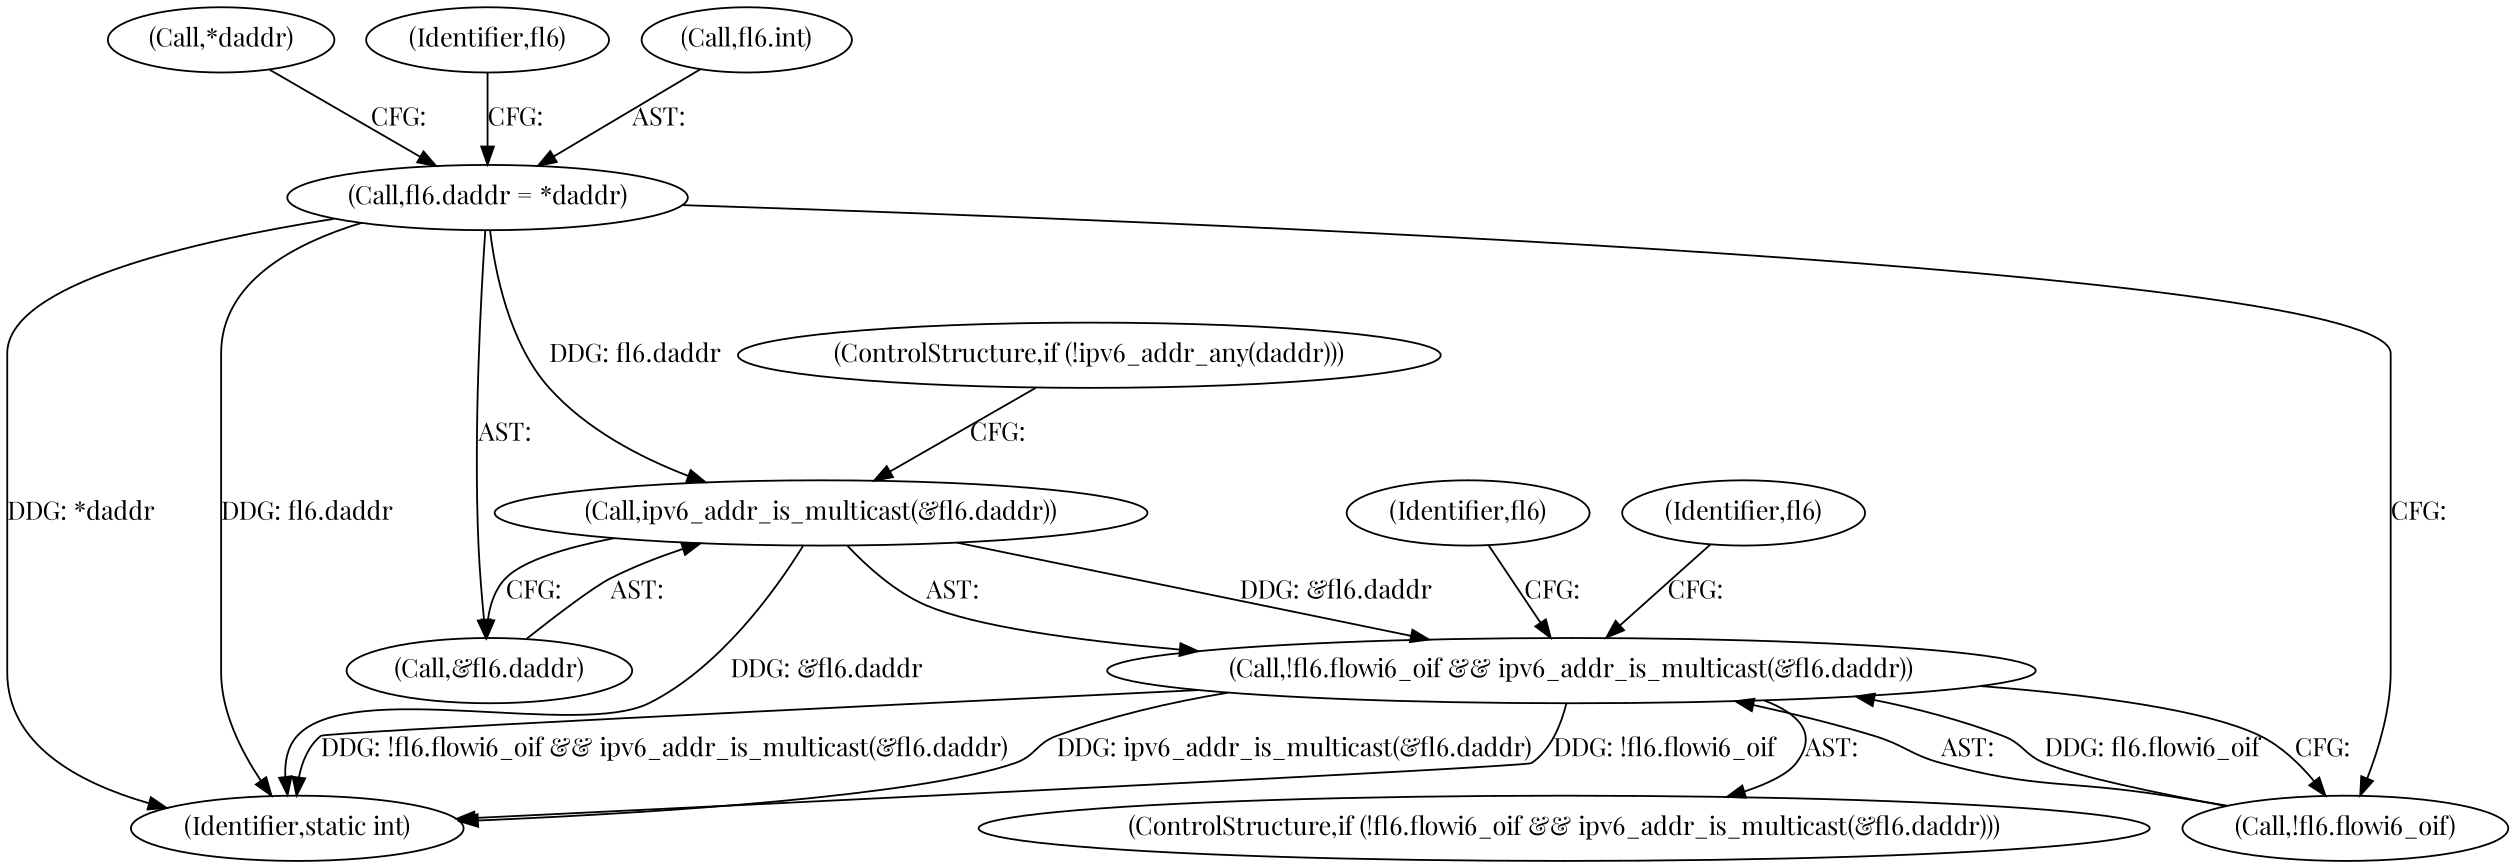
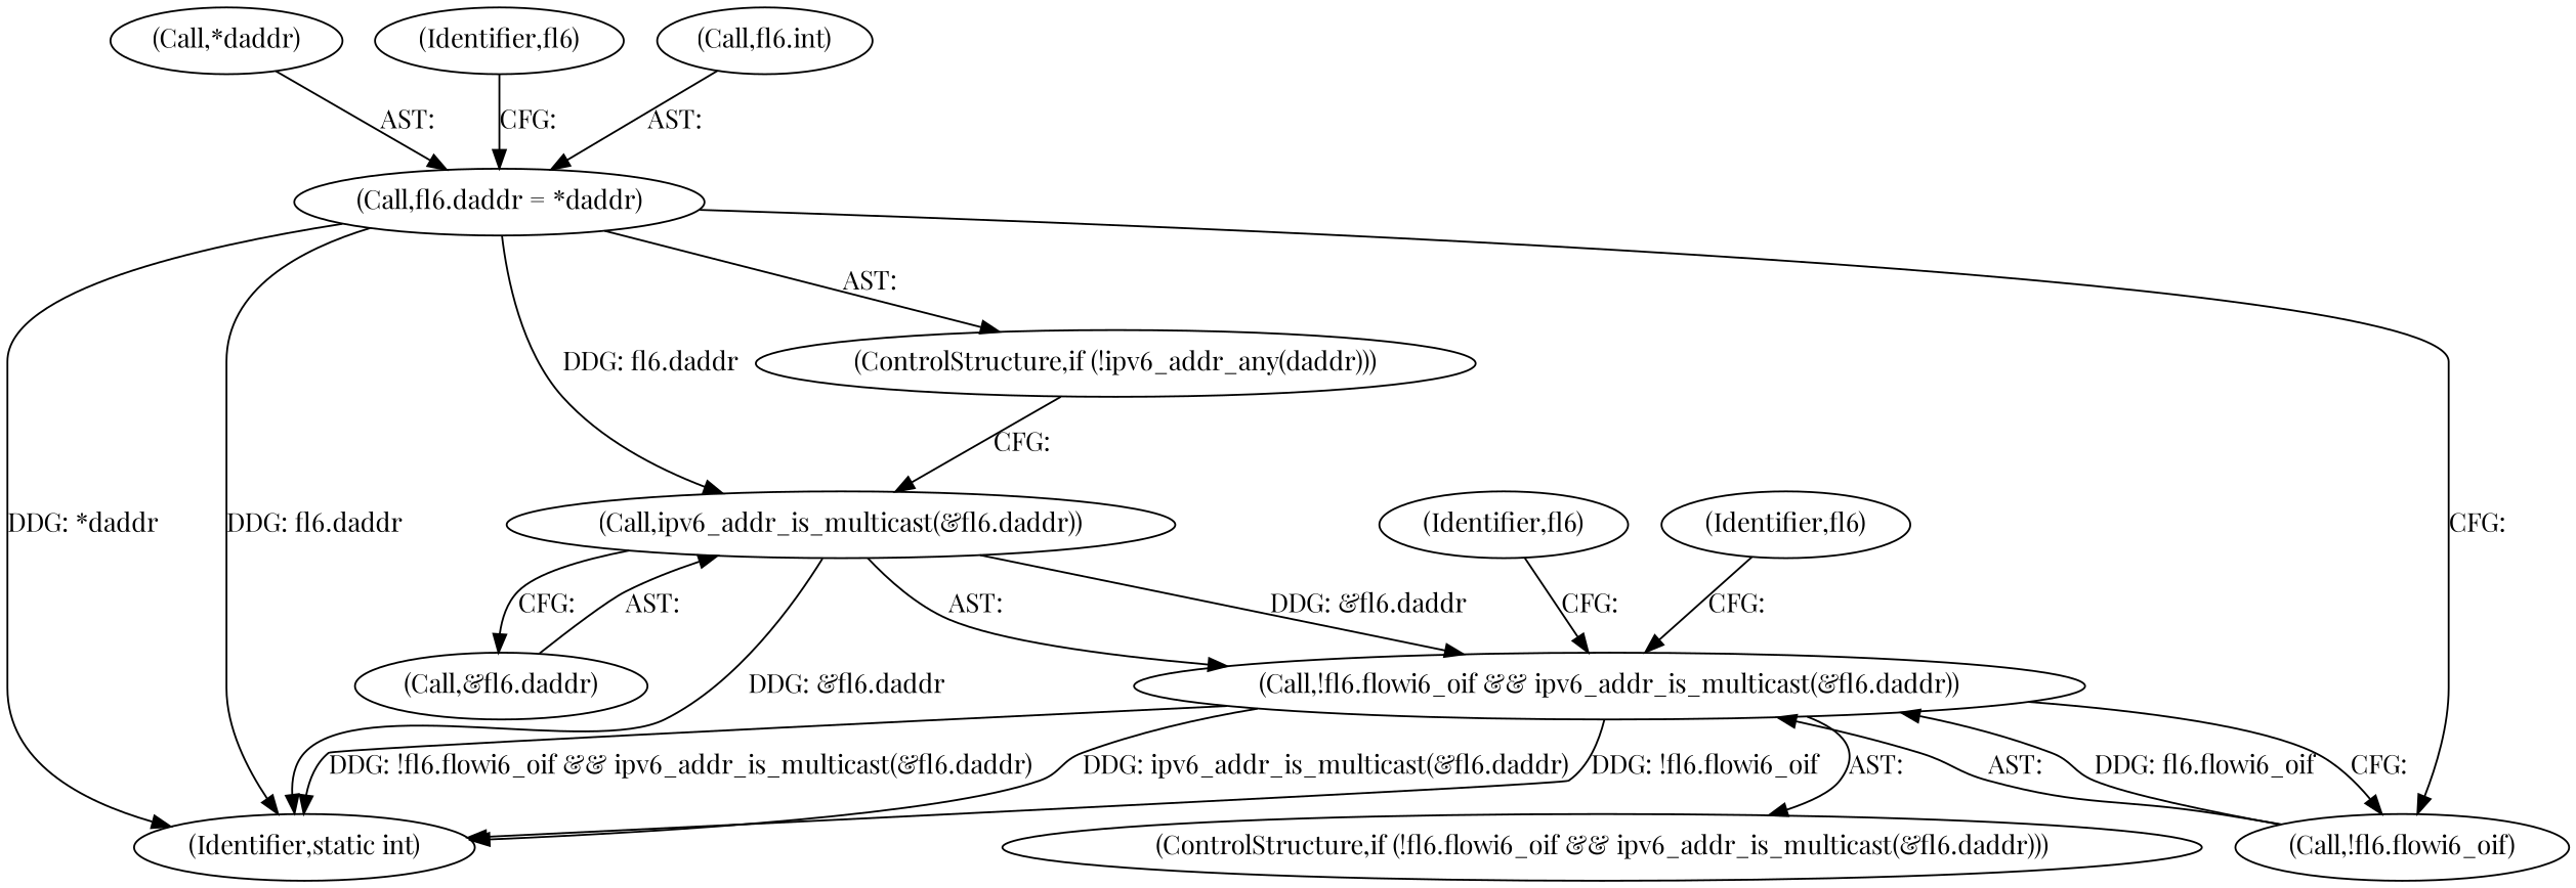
  digraph {
    fontname="Playfair Display"
    node [fontname="Playfair Display"]
    edge [fontname="Playfair Display"]
    n1 [label="(Call,fl6.daddr = *daddr)"]
    n2 [label="(Call,ipv6_addr_is_multicast(&fl6.daddr))"]
    n3 [label="(ControlStructure,if (!ipv6_addr_any(daddr)))"]
    n4 [label="(Identifier,static int)"]
    n5 [label="(Call,!fl6.flowi6_oif)"]
    n6 [label="(Call,!fl6.flowi6_oif && ipv6_addr_is_multicast(&fl6.daddr))"]
    n7 [label="(Call,&fl6.daddr)"]
    n8 [label="(Call,*daddr)"]
    n9 [label="(ControlStructure,if (!fl6.flowi6_oif && ipv6_addr_is_multicast(&fl6.daddr)))"]
    n10 [label="(Identifier,fl6)"]
    n11 [label="(Identifier,fl6)"]
    n12 [label="(Identifier,fl6)"]
    n13 [label="(Call,fl6.int)"]
    n1 -> n2 [label="DDG: fl6.daddr"]
-   n1 -> n7 [label="AST: "]
+   n1 -> n3 [label="AST: "]
    n1 -> n4 [label="DDG: *daddr"]
    n1 -> n4 [label="DDG: fl6.daddr"]
    n1 -> n5 [label="CFG: "]
    n2 -> n4 [label="DDG: &fl6.daddr"]
    n2 -> n6 [label="AST: "]
    n2 -> n6 [label="DDG: &fl6.daddr"]
    n2 -> n7 [label="CFG: "]
    n3 -> n2 [label="CFG: "]
    n5 -> n6 [label="AST: "]
    n5 -> n6 [label="DDG: fl6.flowi6_oif"]
    n6 -> n4 [label="DDG: ipv6_addr_is_multicast(&fl6.daddr)"]
    n6 -> n4 [label="DDG: !fl6.flowi6_oif"]
    n6 -> n4 [label="DDG: !fl6.flowi6_oif && ipv6_addr_is_multicast(&fl6.daddr)"]
    n6 -> n5 [label="CFG: "]
    n6 -> n9 [label="AST: "]
    n7 -> n2 [label="AST: "]
-   n8 -> n1 [label="CFG: "]
+   n8 -> n1 [label="AST: "]
    n10 -> n6 [label="CFG: "]
    n11 -> n6 [label="CFG: "]
    n12 -> n1 [label="CFG: "]
    n13 -> n1 [label="AST: "]
  }
